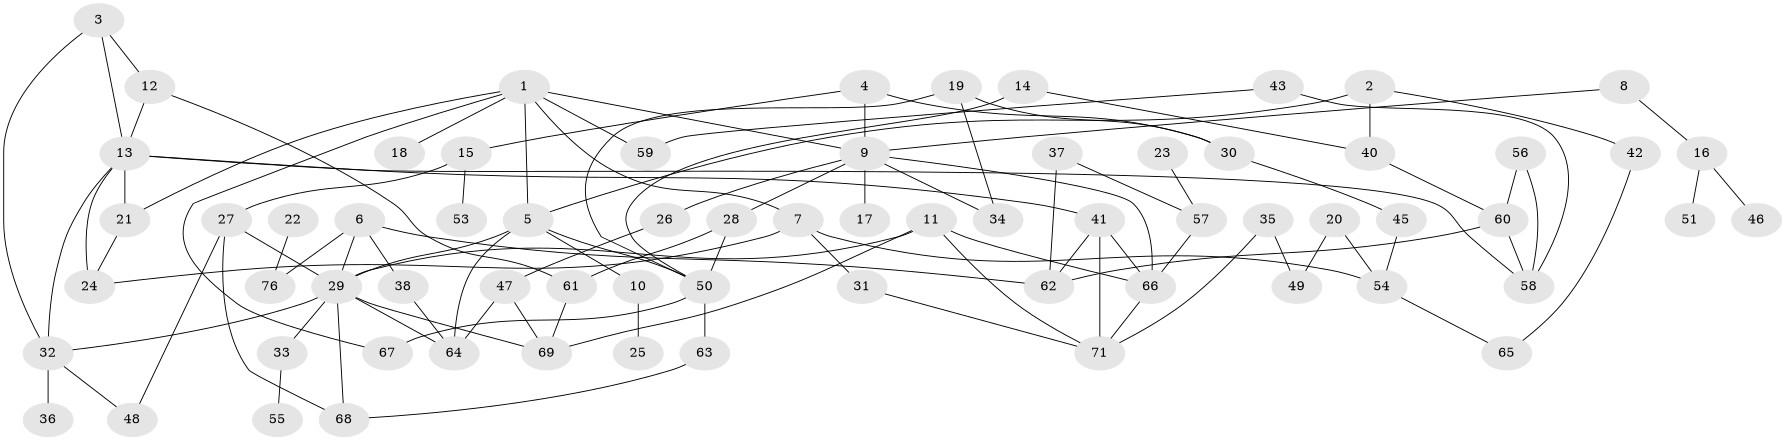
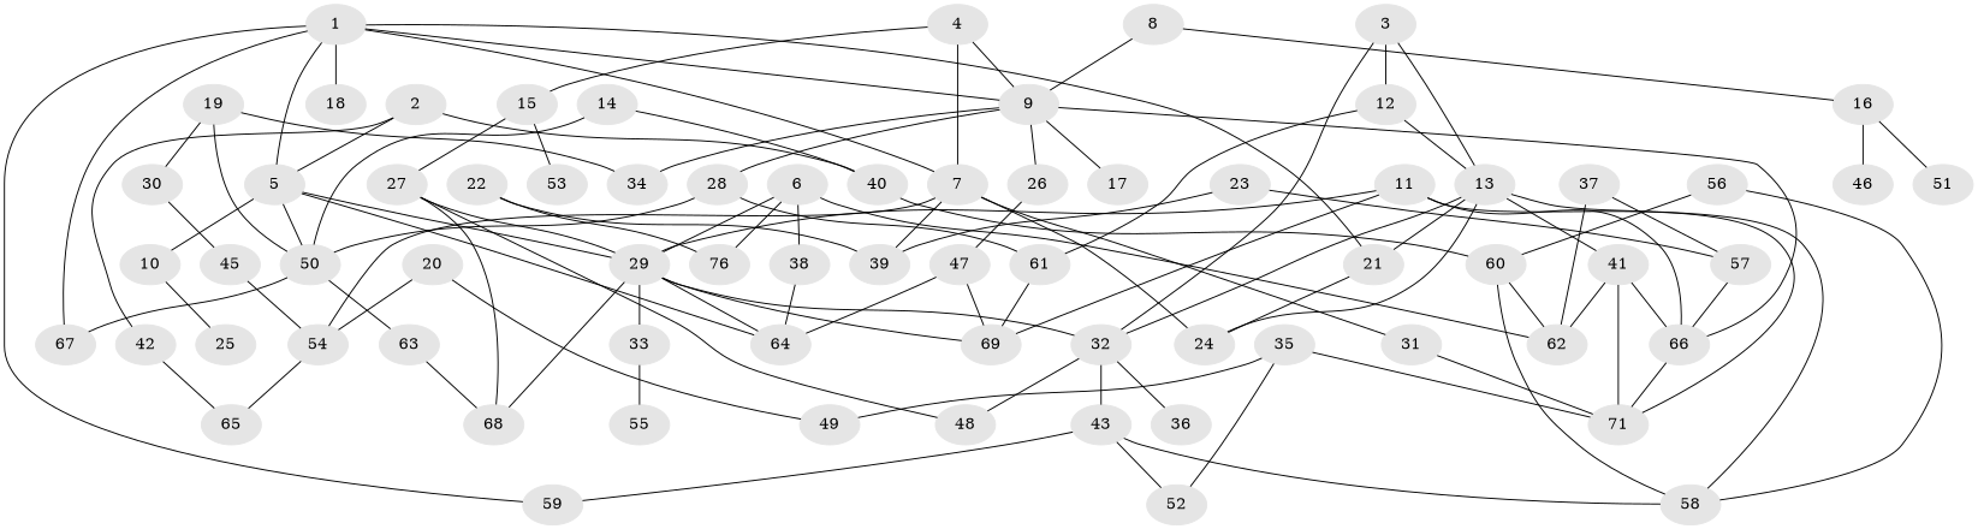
  graph {
    node [color=gray90 style=filled]
    edge [weight=1.0]
    1
    5
    7
    9
    18
    21
    59
    67
    10
    29
    50
    64
    24
    31
+   39
    54
    17
    26
    28
    34
    66
    2
    40
    42
    60
    65
    3
    12
    13
    32
    61
    41
    58
    48
    36
    43
    4
    15
    30
    27
    53
    45
    25
    69
    68
    33
    63
    6
    38
    n50 [label=76]
    62
    71
    8
    16
    46
    51
    47
    11
    14
    19
    20
    49
    22
    23
    57
    55
+   52
    35
    37
    56
    1 -- 5
    1 -- 7
    1 -- 9
    1 -- 18
    1 -- 21
    1 -- 59
    1 -- 67
    5 -- 10 [weight=2.0]
    5 -- 29
    5 -- 50
    5 -- 64
    7 -- 24
    7 -- 31
+   7 -- 39
    7 -- 54
    9 -- 17
    9 -- 26
    9 -- 28
    9 -- 34
    9 -- 66
    21 -- 24
    10 -- 25
    29 -- 64
    29 -- 32
    29 -- 69
    29 -- 68
    29 -- 33
    50 -- 67
    50 -- 63
    31 -- 71
    54 -- 65
    26 -- 47
    28 -- 50
    28 -- 61
    66 -- 71
    2 -- 5
    2 -- 40
    2 -- 42
    40 -- 60
    42 -- 65
    60 -- 58
    60 -- 62
    3 -- 12
    3 -- 13
    3 -- 32
    12 -- 13
    12 -- 61
    13 -- 21
    13 -- 24
    13 -- 32
    13 -- 41
    13 -- 58
    32 -- 48
    32 -- 36
+   32 -- 43
    61 -- 69
    41 -- 66
    41 -- 62
    41 -- 71
    43 -- 59
    43 -- 58
+   43 -- 52
    4 -- 9
    4 -- 15
-   4 -- 30
+   4 -- 7
    15 -- 27
    15 -- 53
    30 -- 45
    27 -- 29
    27 -- 48
    27 -- 68
    45 -- 54
    33 -- 55
    63 -- 68
    6 -- 29
    6 -- 38
    6 -- n50
    6 -- 62
    38 -- 64
    8 -- 9
    8 -- 16
    16 -- 46
    16 -- 51
    47 -- 64
    47 -- 69
    11 -- 29
    11 -- 66
    11 -- 69
    11 -- 71
    14 -- 50 [weight=2.0]
    14 -- 40
    19 -- 50
    19 -- 34
    19 -- 30
    20 -- 54
    20 -- 49
+   22 -- 39
    22 -- n50
+   23 -- 39
    23 -- 57
    57 -- 66
    35 -- 71
    35 -- 49
+   35 -- 52
    37 -- 62
    37 -- 57
    56 -- 60
    56 -- 58
  }
